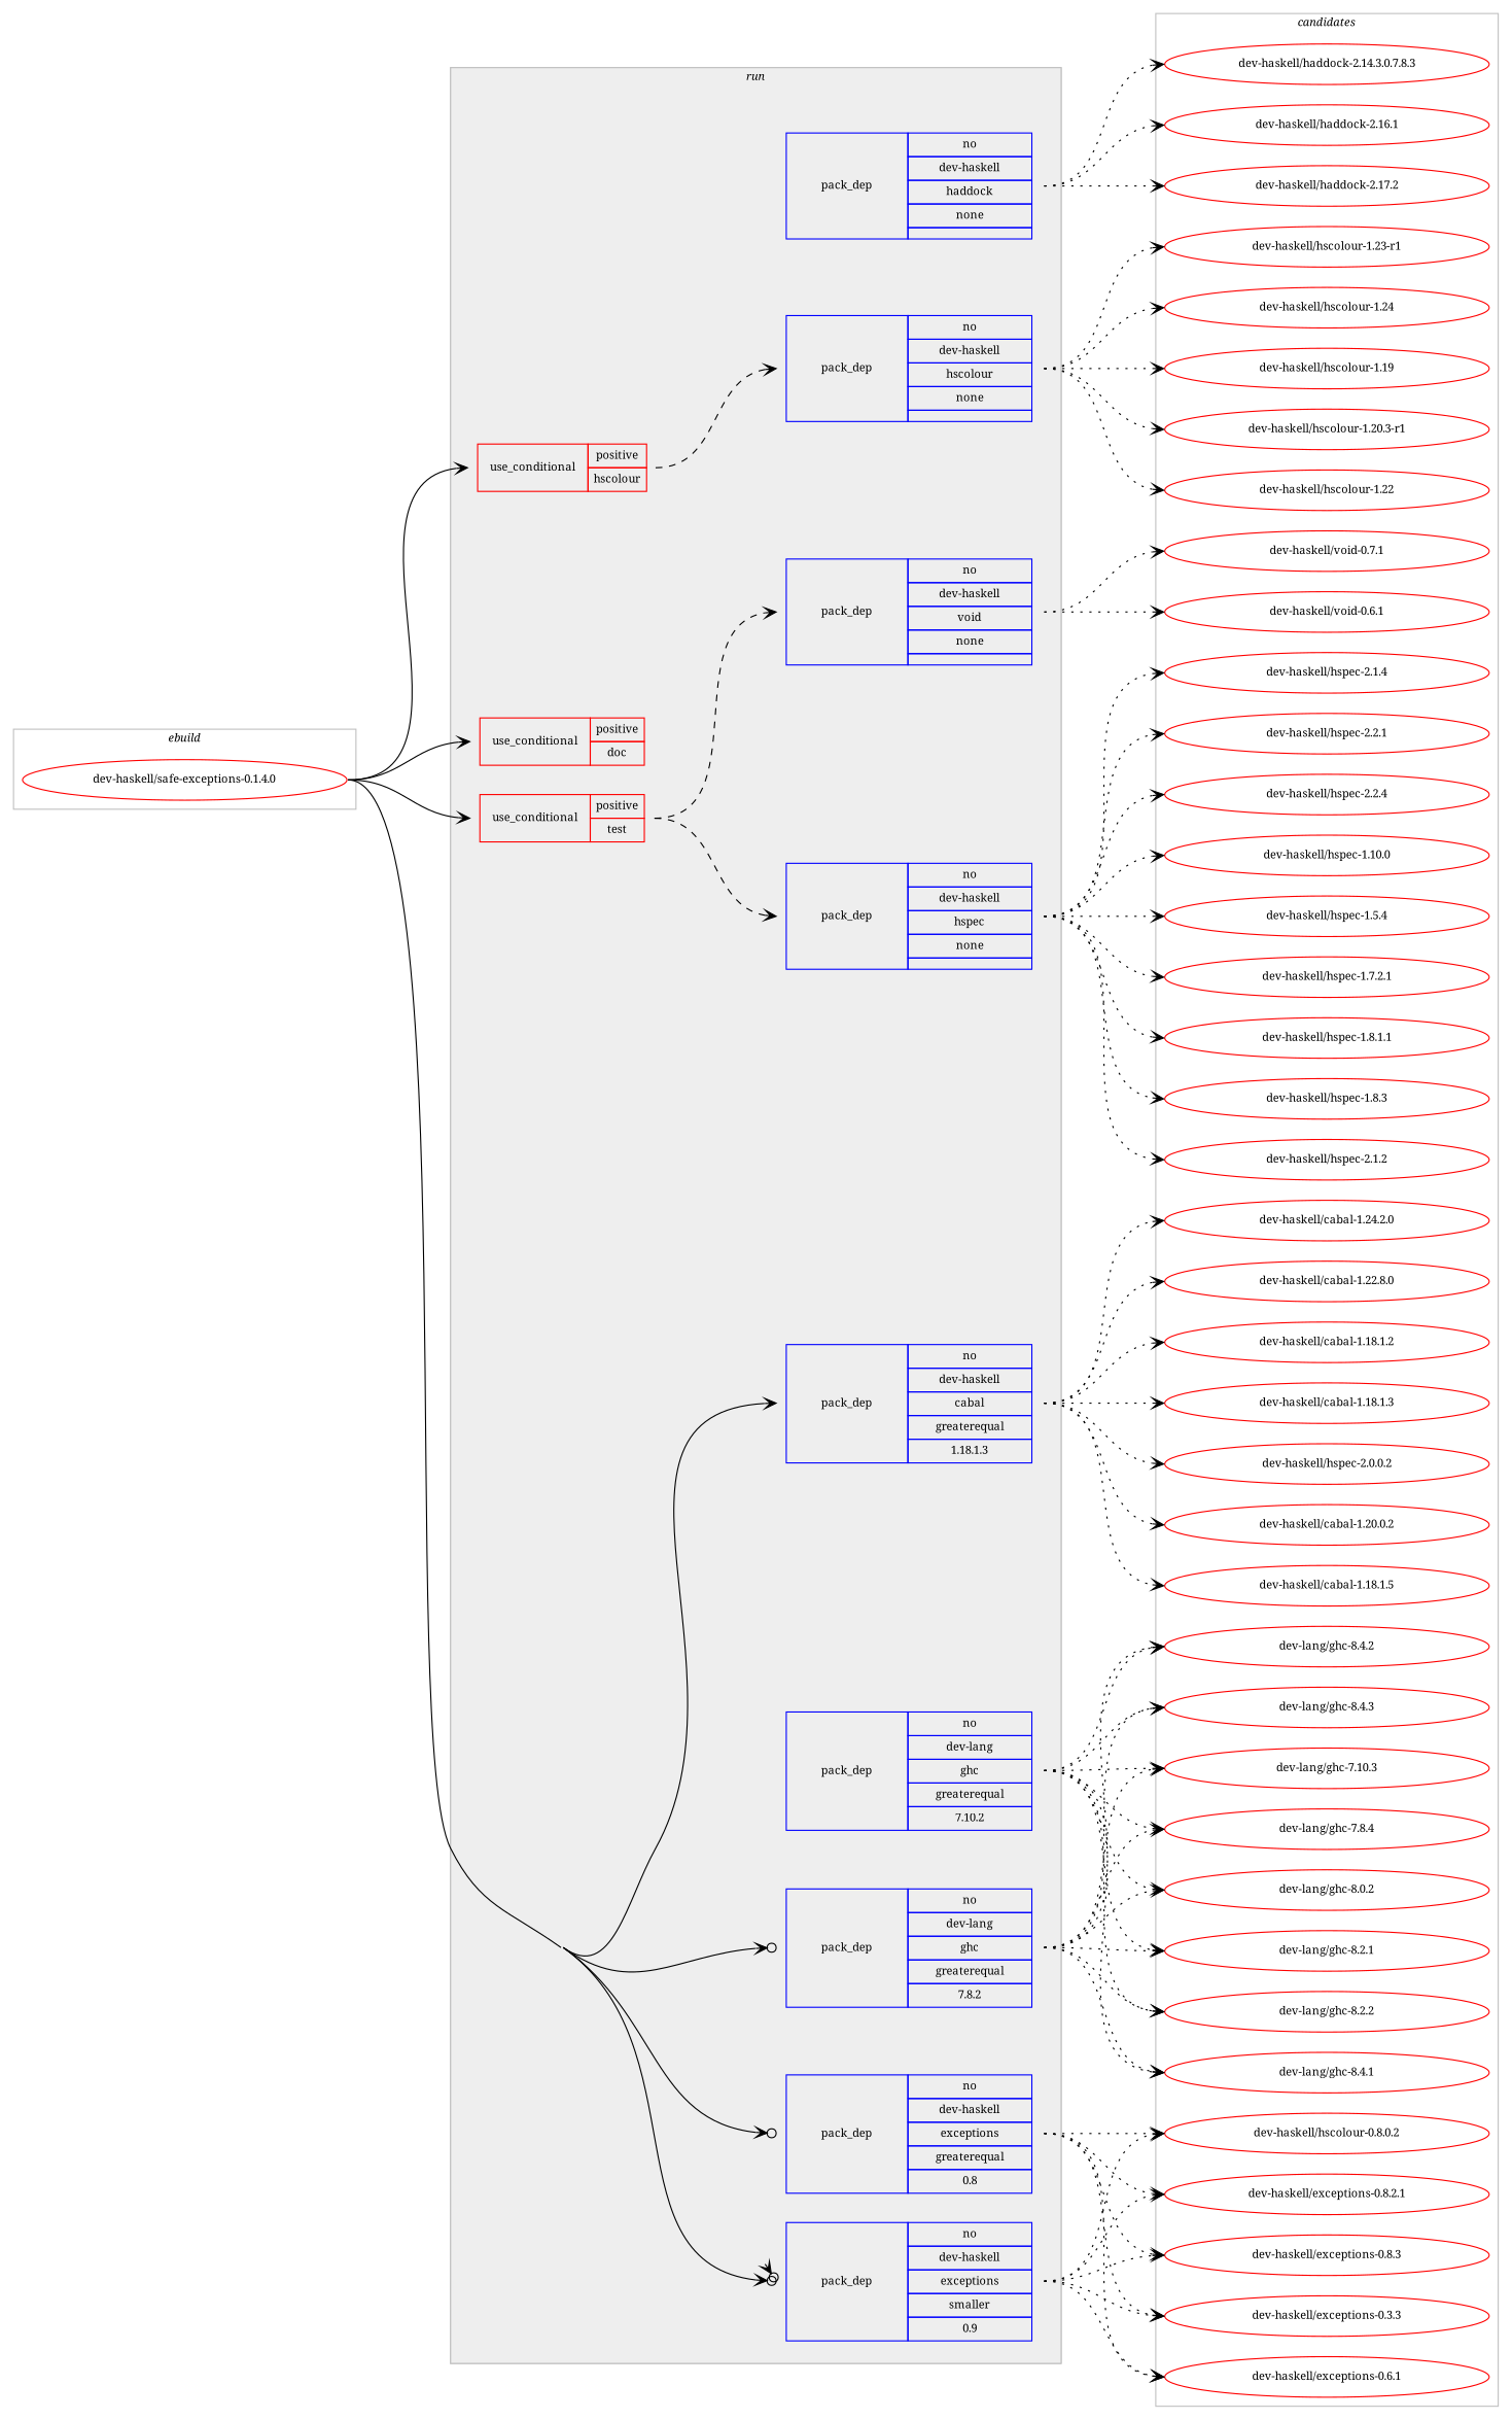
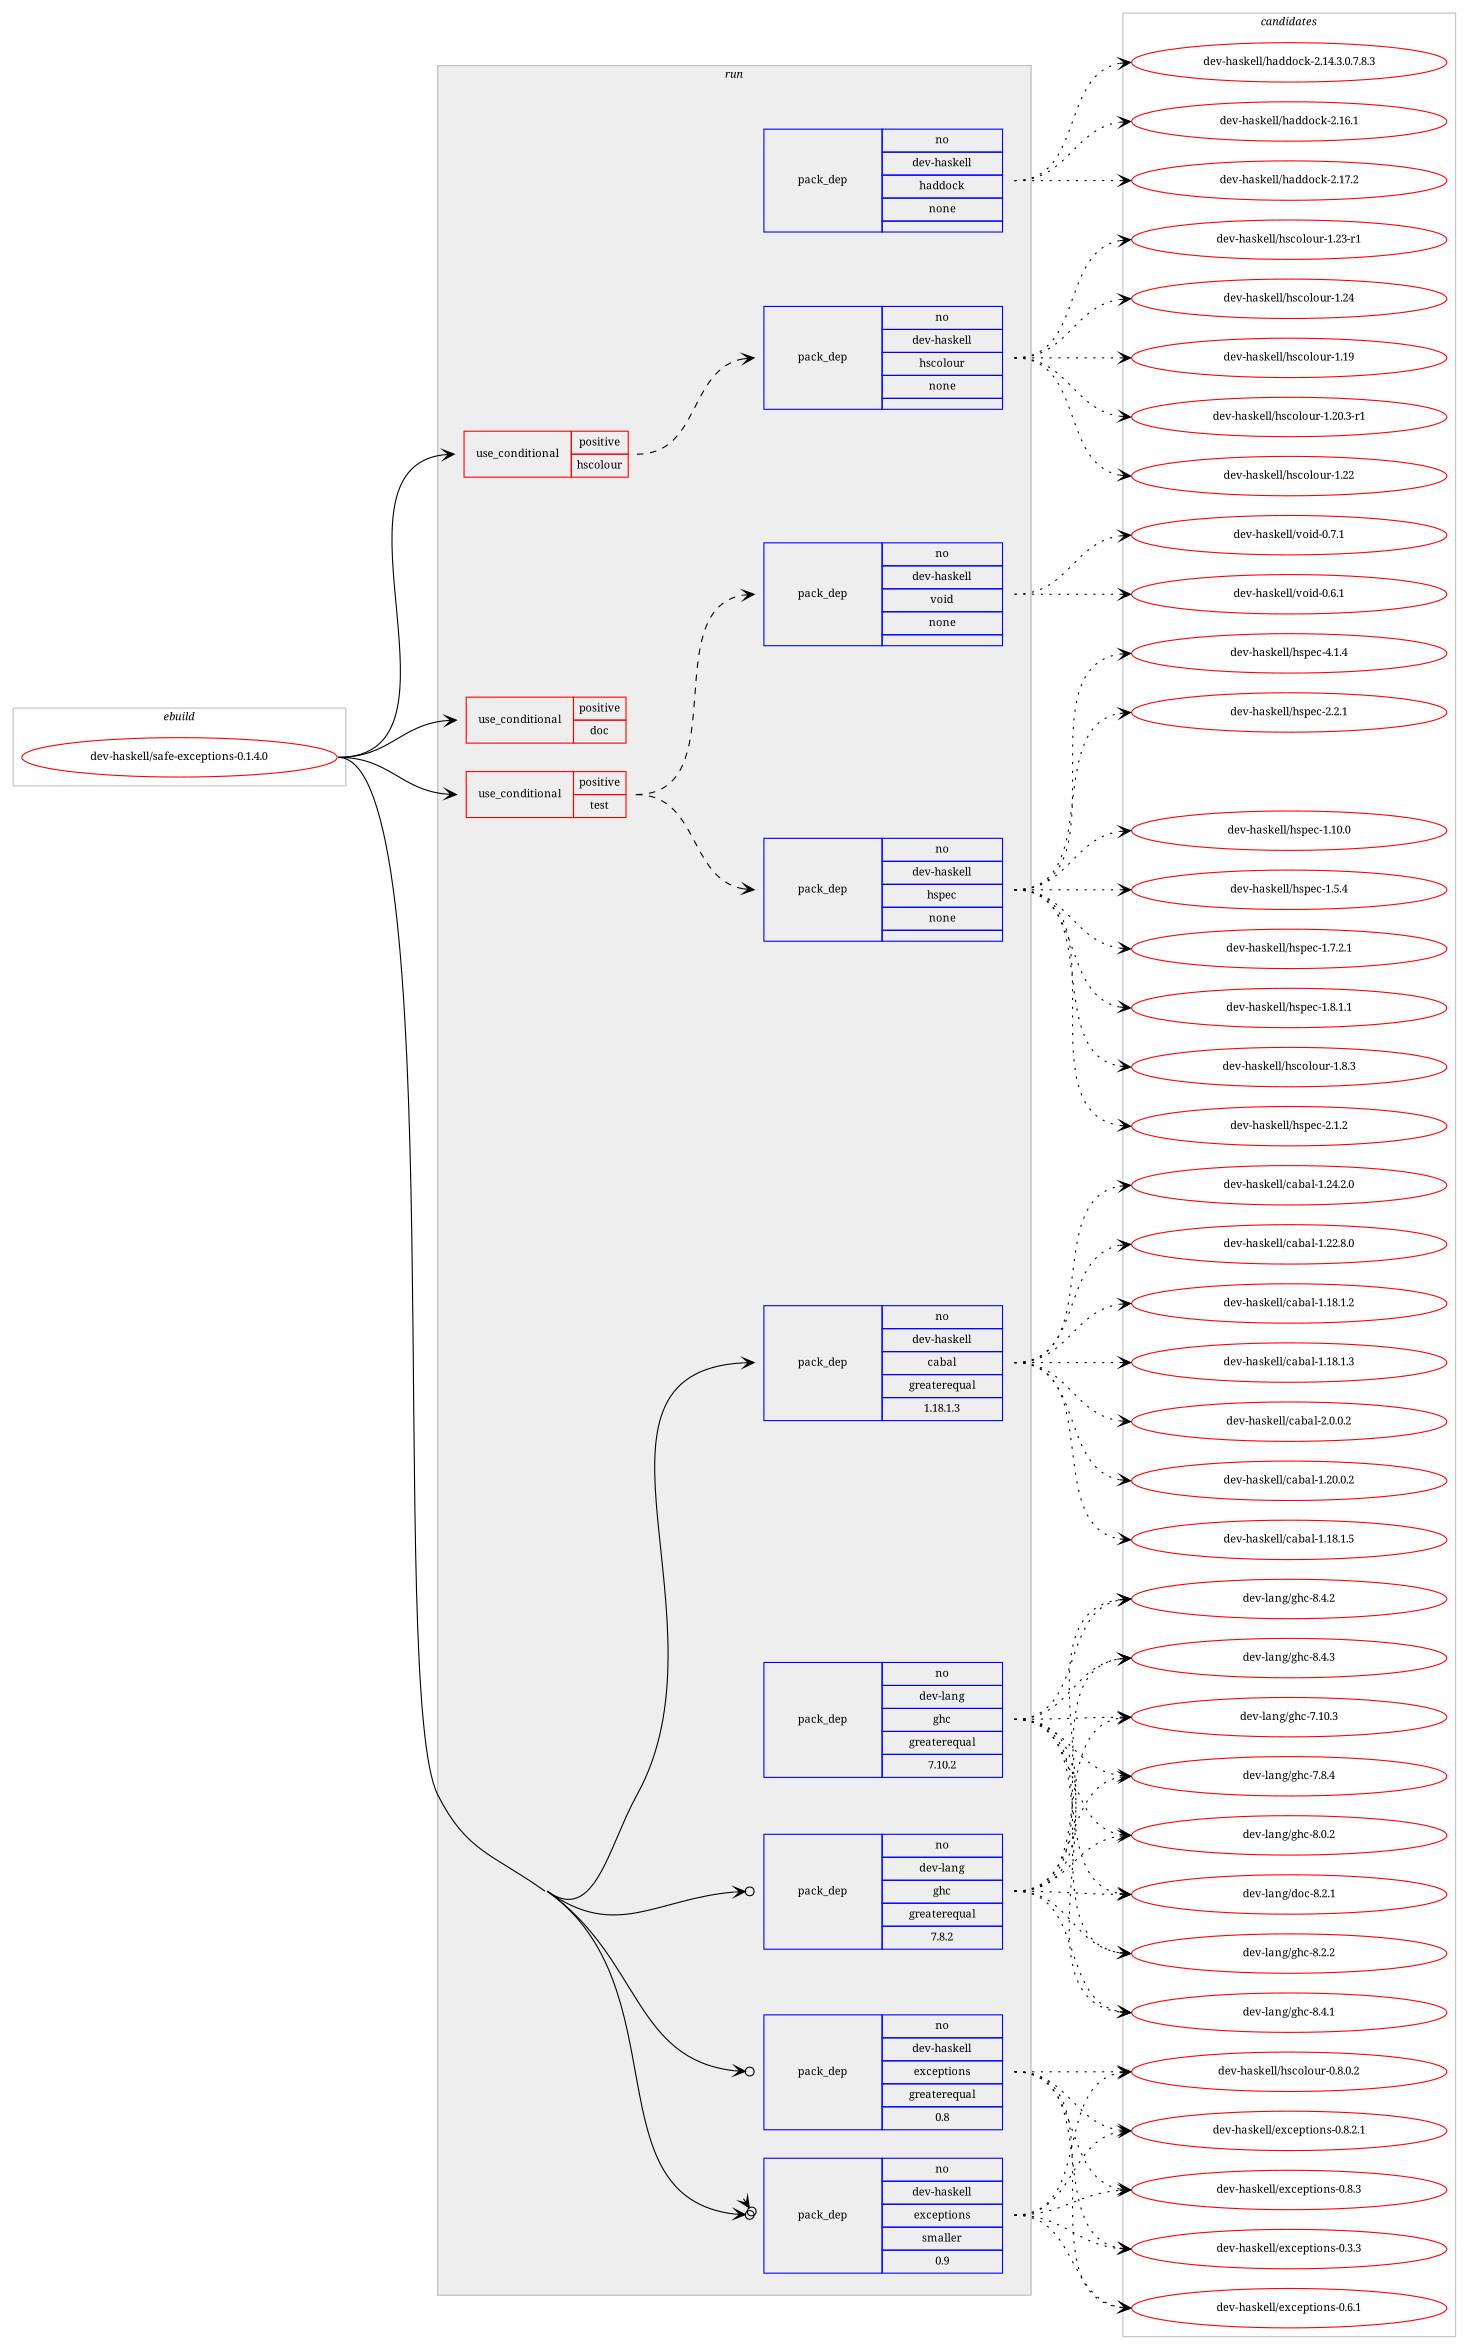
  digraph {
    compound=true
    concentrate=true
    fontname="Noto Serif"
    fontsize=10
    newrank=true
    rankdir=LR
    ranksep=1.5
    node [color=red fontname="Noto Serif" fontsize=10]
    edge [arrowhead=vee fontname="Noto Serif" headport=w style=dotted tailport=e weight=100]
    n1 [label="dev-haskell/safe-exceptions-0.1.4.0" width=4]
    n2 [color=blue label=<<TABLE BORDER="0" CELLBORDER="1" CELLSPACING="0" CELLPADDING="4" WIDTH="220"><TR><TD ROWSPAN="6" CELLPADDING="30">pack_dep</TD></TR><TR><TD WIDTH="110">no</TD></TR><TR><TD>dev-haskell</TD></TR><TR><TD>haddock</TD></TR><TR><TD>none</TD></TR><TR><TD></TD></TR></TABLE>> shape=none]
    n3 [color=blue label=<<TABLE BORDER="0" CELLBORDER="1" CELLSPACING="0" CELLPADDING="4" WIDTH="220"><TR><TD ROWSPAN="6" CELLPADDING="30">pack_dep</TD></TR><TR><TD WIDTH="110">no</TD></TR><TR><TD>dev-lang</TD></TR><TR><TD>ghc</TD></TR><TR><TD>greaterequal</TD></TR><TR><TD>7.10.2</TD></TR></TABLE>> shape=none]
    n4 [label=<<TABLE BORDER="0" CELLBORDER="1" CELLSPACING="0" CELLPADDING="4"><TR><TD ROWSPAN="3" CELLPADDING="10">use_conditional</TD></TR><TR><TD>positive</TD></TR><TR><TD>doc</TD></TR></TABLE>> shape=none]
    n5 [color=blue label=<<TABLE BORDER="0" CELLBORDER="1" CELLSPACING="0" CELLPADDING="4" WIDTH="220"><TR><TD ROWSPAN="6" CELLPADDING="30">pack_dep</TD></TR><TR><TD WIDTH="110">no</TD></TR><TR><TD>dev-haskell</TD></TR><TR><TD>hscolour</TD></TR><TR><TD>none</TD></TR><TR><TD></TD></TR></TABLE>> shape=none]
    n6 [label=<<TABLE BORDER="0" CELLBORDER="1" CELLSPACING="0" CELLPADDING="4"><TR><TD ROWSPAN="3" CELLPADDING="10">use_conditional</TD></TR><TR><TD>positive</TD></TR><TR><TD>hscolour</TD></TR></TABLE>> shape=none]
    n7 [color=blue label=<<TABLE BORDER="0" CELLBORDER="1" CELLSPACING="0" CELLPADDING="4" WIDTH="220"><TR><TD ROWSPAN="6" CELLPADDING="30">pack_dep</TD></TR><TR><TD WIDTH="110">no</TD></TR><TR><TD>dev-haskell</TD></TR><TR><TD>hspec</TD></TR><TR><TD>none</TD></TR><TR><TD></TD></TR></TABLE>> shape=none]
    n8 [color=blue label=<<TABLE BORDER="0" CELLBORDER="1" CELLSPACING="0" CELLPADDING="4" WIDTH="220"><TR><TD ROWSPAN="6" CELLPADDING="30">pack_dep</TD></TR><TR><TD WIDTH="110">no</TD></TR><TR><TD>dev-haskell</TD></TR><TR><TD>void</TD></TR><TR><TD>none</TD></TR><TR><TD></TD></TR></TABLE>> shape=none]
    n9 [label=<<TABLE BORDER="0" CELLBORDER="1" CELLSPACING="0" CELLPADDING="4"><TR><TD ROWSPAN="3" CELLPADDING="10">use_conditional</TD></TR><TR><TD>positive</TD></TR><TR><TD>test</TD></TR></TABLE>> shape=none]
    n10 [color=blue label=<<TABLE BORDER="0" CELLBORDER="1" CELLSPACING="0" CELLPADDING="4" WIDTH="220"><TR><TD ROWSPAN="6" CELLPADDING="30">pack_dep</TD></TR><TR><TD WIDTH="110">no</TD></TR><TR><TD>dev-haskell</TD></TR><TR><TD>cabal</TD></TR><TR><TD>greaterequal</TD></TR><TR><TD>1.18.1.3</TD></TR></TABLE>> shape=none]
    n11 [color=blue label=<<TABLE BORDER="0" CELLBORDER="1" CELLSPACING="0" CELLPADDING="4" WIDTH="220"><TR><TD ROWSPAN="6" CELLPADDING="30">pack_dep</TD></TR><TR><TD WIDTH="110">no</TD></TR><TR><TD>dev-haskell</TD></TR><TR><TD>exceptions</TD></TR><TR><TD>greaterequal</TD></TR><TR><TD>0.8</TD></TR></TABLE>> shape=none]
    n12 [color=blue label=<<TABLE BORDER="0" CELLBORDER="1" CELLSPACING="0" CELLPADDING="4" WIDTH="220"><TR><TD ROWSPAN="6" CELLPADDING="30">pack_dep</TD></TR><TR><TD WIDTH="110">no</TD></TR><TR><TD>dev-haskell</TD></TR><TR><TD>exceptions</TD></TR><TR><TD>smaller</TD></TR><TR><TD>0.9</TD></TR></TABLE>> shape=none]
    n13 [color=blue label=<<TABLE BORDER="0" CELLBORDER="1" CELLSPACING="0" CELLPADDING="4" WIDTH="220"><TR><TD ROWSPAN="6" CELLPADDING="30">pack_dep</TD></TR><TR><TD WIDTH="110">no</TD></TR><TR><TD>dev-lang</TD></TR><TR><TD>ghc</TD></TR><TR><TD>greaterequal</TD></TR><TR><TD>7.8.2</TD></TR></TABLE>> shape=none]
    n14 [label="dev-haskell/haddock-2.14.3.0.7.8.3" width=4]
    n15 [label="dev-haskell/haddock-2.16.1" width=4]
    n16 [label="dev-haskell/haddock-2.17.2" width=4]
    n17 [label="dev-lang/ghc-7.10.3" width=4]
    n18 [label="dev-lang/ghc-7.8.4" width=4]
    n19 [label="dev-lang/ghc-8.0.2" width=4]
-   n20 [label="dev-lang/ghc-8.2.1" width=4]
+   n20 [label="dev-lang/doc-8.2.1" width=4]
    n21 [label="dev-lang/ghc-8.2.2" width=4]
    n22 [label="dev-lang/ghc-8.4.1" width=4]
    n23 [label="dev-lang/ghc-8.4.2" width=4]
    n24 [label="dev-lang/ghc-8.4.3" width=4]
    n25 [label="dev-haskell/hscolour-1.19" width=4]
    n26 [label="dev-haskell/hscolour-1.20.3-r1" width=4]
    n27 [label="dev-haskell/hscolour-1.22" width=4]
    n28 [label="dev-haskell/hscolour-1.23-r1" width=4]
    n29 [label="dev-haskell/hscolour-1.24" width=4]
    n30 [label="dev-haskell/hspec-1.10.0" width=4]
    n31 [label="dev-haskell/hspec-1.5.4" width=4]
    n32 [label="dev-haskell/hspec-1.7.2.1" width=4]
    n33 [label="dev-haskell/hspec-1.8.1.1" width=4]
-   n34 [label="dev-haskell/hspec-1.8.3" width=4]
+   n34 [label="dev-haskell/hscolour-1.8.3" width=4]
    n35 [label="dev-haskell/hspec-2.1.2" width=4]
-   n36 [label="dev-haskell/hspec-2.1.4" width=4]
+   n36 [label="dev-haskell/hspec-4.1.4" width=4]
    n37 [label="dev-haskell/hspec-2.2.1" width=4]
-   n38 [label="dev-haskell/hspec-2.2.4" width=4]
    n39 [label="dev-haskell/void-0.6.1" width=4]
    n40 [label="dev-haskell/void-0.7.1" width=4]
    n41 [label="dev-haskell/cabal-1.18.1.2" width=4]
    n42 [label="dev-haskell/cabal-1.18.1.3" width=4]
    n43 [label="dev-haskell/cabal-1.18.1.5" width=4]
    n44 [label="dev-haskell/cabal-1.20.0.2" width=4]
    n45 [label="dev-haskell/cabal-1.22.8.0" width=4]
    n46 [label="dev-haskell/cabal-1.24.2.0" width=4]
-   n47 [label="dev-haskell/hspec-2.0.0.2" width=4]
+   n47 [label="dev-haskell/cabal-2.0.0.2" width=4]
    n48 [label="dev-haskell/exceptions-0.3.3" width=4]
    n49 [label="dev-haskell/exceptions-0.6.1" width=4]
    n50 [label="dev-haskell/hscolour-0.8.0.2" width=4]
    n51 [label="dev-haskell/exceptions-0.8.2.1" width=4]
    n52 [label="dev-haskell/exceptions-0.8.3" width=4]
    subgraph cluster_1 {
      color=gray
      label=<<i>ebuild</i>>
      rank=same
      n1
    }
    subgraph cluster_2 {
      color=gray
      label=<<i>dependencies</i>>
      subgraph cluster_3 {
        color=gray
        fillcolor="#eeeeee"
        label=<<i>compile</i>>
        style=filled
        subgraph sub_4 {
          color=gray
          fillcolor="#eeeeee"
          label=<<i>compile</i>>
          style=filled
          n4
          subgraph sub_5 {
            color=gray
            fillcolor="#eeeeee"
            label=<<i>compile</i>>
            style=filled
            subgraph sub_6 {
              color=gray
              fillcolor="#eeeeee"
              label=<<i>compile</i>>
              style=filled
              n2
            }
            subgraph sub_7 {
              color=gray
              fillcolor="#eeeeee"
              label=<<i>compile</i>>
              style=filled
              n3
            }
          }
        }
        subgraph sub_8 {
          color=gray
          fillcolor="#eeeeee"
          label=<<i>compile</i>>
          style=filled
          n6
          subgraph sub_9 {
            color=gray
            fillcolor="#eeeeee"
            label=<<i>compile</i>>
            style=filled
            n5
          }
        }
        subgraph sub_10 {
          color=gray
          fillcolor="#eeeeee"
          label=<<i>compile</i>>
          style=filled
          n9
          subgraph sub_11 {
            color=gray
            fillcolor="#eeeeee"
            label=<<i>compile</i>>
            style=filled
            n7
          }
          subgraph sub_12 {
            color=gray
            fillcolor="#eeeeee"
            label=<<i>compile</i>>
            style=filled
            n8
          }
        }
        subgraph sub_13 {
          color=gray
          fillcolor="#eeeeee"
          label=<<i>compile</i>>
          style=filled
          n10
        }
      }
      subgraph cluster_14 {
        color=gray
        fillcolor="#eeeeee"
        label=<<i>compile and run</i>>
        style=filled
        subgraph sub_15 {
          color=gray
          fillcolor="#eeeeee"
          label=<<i>compile and run</i>>
          style=filled
          n11
        }
        subgraph sub_16 {
          color=gray
          fillcolor="#eeeeee"
          label=<<i>compile and run</i>>
          style=filled
          n12
        }
        subgraph sub_17 {
          color=gray
          fillcolor="#eeeeee"
          label=<<i>compile and run</i>>
          style=filled
          n13
        }
      }
      subgraph cluster_18 {
        color=gray
        fillcolor="#eeeeee"
        label=<<i>run</i>>
        style=filled
      }
    }
    subgraph cluster_19 {
      color=gray
      label=<<i>candidates</i>>
      rank=same
      subgraph sub_20 {
        color=black
        label=<<i>candidates</i>>
        nodesep=1
        rank=same
        n14
        n15
        n16
      }
      subgraph sub_21 {
        color=black
        label=<<i>candidates</i>>
        nodesep=1
        rank=same
        n17
        n18
        n19
        n20
        n21
        n22
        n23
        n24
      }
      subgraph sub_22 {
        color=black
        label=<<i>candidates</i>>
        nodesep=1
        rank=same
        n25
        n26
        n27
        n28
        n29
      }
      subgraph sub_23 {
        color=black
        label=<<i>candidates</i>>
        nodesep=1
        rank=same
        n30
        n31
        n32
        n33
        n34
        n35
        n36
        n37
-       n38
      }
      subgraph sub_24 {
        color=black
        label=<<i>candidates</i>>
        nodesep=1
        rank=same
        n39
        n40
      }
      subgraph sub_25 {
        color=black
        label=<<i>candidates</i>>
        nodesep=1
        rank=same
        n41
        n42
        n43
        n44
        n45
        n46
        n47
      }
      subgraph sub_26 {
        color=black
        label=<<i>candidates</i>>
        nodesep=1
        rank=same
        n48
        n49
        n50
        n51
        n52
      }
      subgraph sub_27 {
        color=black
        label=<<i>candidates</i>>
        nodesep=1
        rank=same
        n48
        n49
        n50
        n51
        n52
      }
      subgraph sub_28 {
        color=black
        label=<<i>candidates</i>>
        nodesep=1
        rank=same
        n17
        n18
        n19
        n20
        n21
        n22
        n23
        n24
      }
    }
    n1 -> n4 [style=solid weight=20]
    n1 -> n6 [style=solid weight=20]
    n1 -> n9 [style=solid weight=20]
    n1 -> n10 [style=solid weight=20]
    n1 -> n11 [arrowhead=odotvee style=solid weight=20]
    n1 -> n12 [arrowhead=odotvee style=solid weight=20]
    n1 -> n13 [arrowhead=odotvee style=solid weight=20]
    n2 -> n14
    n2 -> n15
    n2 -> n16
    n3 -> n17
    n3 -> n18
    n3 -> n19
    n3 -> n20
    n3 -> n21
    n3 -> n22
    n3 -> n23
    n3 -> n24
    n5 -> n25
    n5 -> n26
    n5 -> n27
    n5 -> n28
    n5 -> n29
    n6 -> n5 [style=dashed weight=20]
    n7 -> n30
    n7 -> n31
    n7 -> n32
    n7 -> n33
    n7 -> n34
    n7 -> n35
    n7 -> n36
    n7 -> n37
-   n7 -> n38
    n8 -> n39
    n8 -> n40
    n9 -> n7 [style=dashed weight=20]
    n9 -> n8 [style=dashed weight=20]
    n10 -> n41
    n10 -> n42
    n10 -> n43
    n10 -> n44
    n10 -> n45
    n10 -> n46
    n10 -> n47
    n11 -> n48
    n11 -> n49
    n11 -> n50
    n11 -> n51
    n11 -> n52
    n12 -> n48
    n12 -> n49
    n12 -> n50
    n12 -> n51
    n12 -> n52
    n13 -> n17
    n13 -> n18
    n13 -> n19
    n13 -> n20
    n13 -> n21
    n13 -> n22
    n13 -> n23
    n13 -> n24
  }
